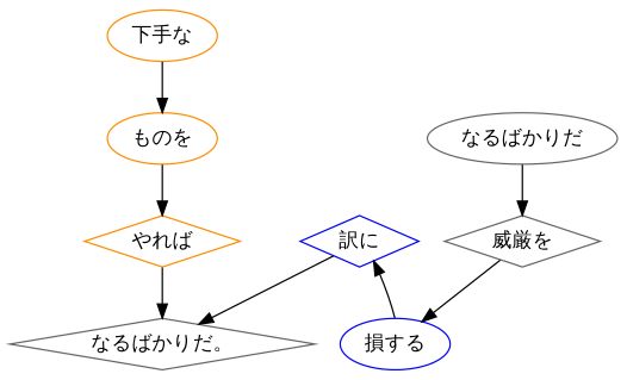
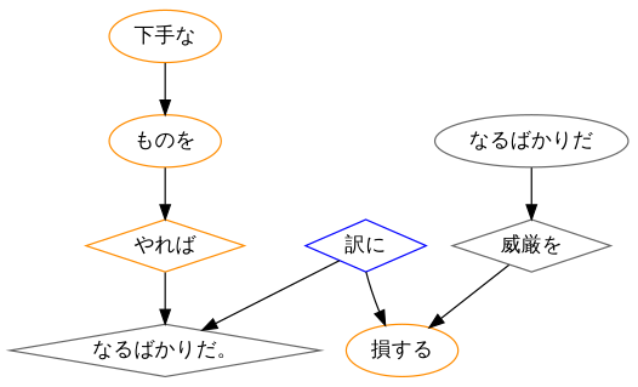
  digraph {
    node [color=darkorange shape=ellipse]
    n1 [label="下手な"]
    n2 [label="ものを"]
    n3 [label="やれば" shape=diamond]
    n4 [color=gray40 label="なるばかりだ。" shape=diamond]
-   n5 [color=blue label="損する"]
+   n5 [label="損する"]
    n6 [color=blue label="訳に" shape=diamond]
    n7 [color=gray40 label="なるばかりだ"]
    n8 [color=gray40 label="威厳を" shape=diamond]
    n1 -> n2
    n2 -> n3
    n3 -> n4
-   n5 -> n6
+   n6 -> n5
    n6 -> n4
    n7 -> n8
    n8 -> n5
  }
